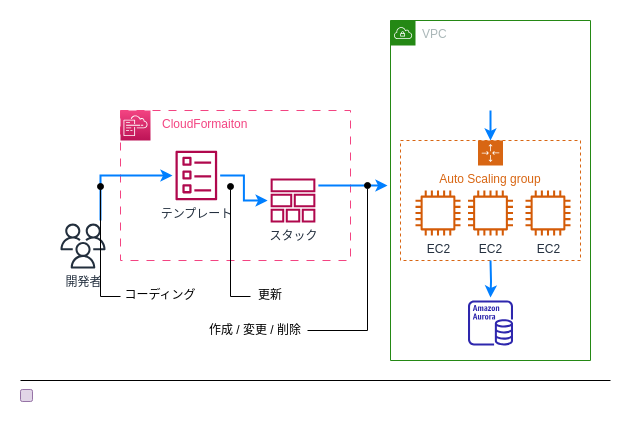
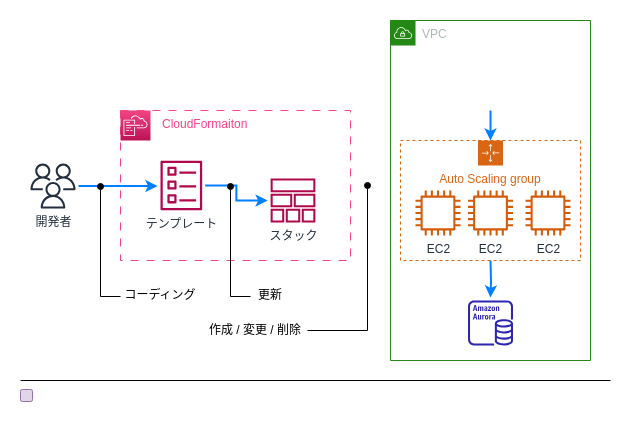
  <mxCell id="0" />
  <mxCell id="1" parent="0" />
  <mxCell id="2" value="&lt;font color=&quot;#f34482&quot;&gt;&amp;nbsp; &amp;nbsp; &amp;nbsp; &amp;nbsp; &amp;nbsp; &amp;nbsp; CloudFormaiton&lt;/font&gt;" style="rounded=0;whiteSpace=wrap;html=1;align=left;dashed=1;dashPattern=8 8;verticalAlign=top;fillColor=none;strokeColor=#F34482;" parent="1" vertex="1"><mxGeometry x="120" y="110" width="230" height="150" as="geometry" /></mxCell>
  <mxCell id="3" value="" style="sketch=0;points=[[0,0,0],[0.25,0,0],[0.5,0,0],[0.75,0,0],[1,0,0],[0,1,0],[0.25,1,0],[0.5,1,0],[0.75,1,0],[1,1,0],[0,0.25,0],[0,0.5,0],[0,0.75,0],[1,0.25,0],[1,0.5,0],[1,0.75,0]];points=[[0,0,0],[0.25,0,0],[0.5,0,0],[0.75,0,0],[1,0,0],[0,1,0],[0.25,1,0],[0.5,1,0],[0.75,1,0],[1,1,0],[0,0.25,0],[0,0.5,0],[0,0.75,0],[1,0.25,0],[1,0.5,0],[1,0.75,0]];outlineConnect=0;fontColor=#232F3E;gradientColor=#F34482;gradientDirection=north;fillColor=#BC1356;strokeColor=#ffffff;dashed=0;verticalLabelPosition=bottom;verticalAlign=top;align=center;html=1;fontSize=12;fontStyle=0;aspect=fixed;shape=mxgraph.aws4.resourceIcon;resIcon=mxgraph.aws4.cloudformation;" parent="1" vertex="1"><mxGeometry x="120" y="110" width="30" height="30" as="geometry" /></mxCell>
- <mxCell id="4" style="edgeStyle=orthogonalEdgeStyle;rounded=0;orthogonalLoop=1;jettySize=auto;html=1;strokeColor=#007FFF;strokeWidth=2;targetPerimeterSpacing=3;sourcePerimeterSpacing=3;" parent="1" source="5" target="10" edge="1"><mxGeometry relative="1" as="geometry"><Array as="points"><mxPoint x="370" y="185" /><mxPoint x="370" y="185" /></Array></mxGeometry></mxCell>
  <mxCell id="5" value="スタック" style="sketch=0;outlineConnect=0;fontColor=#232F3E;gradientColor=none;fillColor=#B0084D;strokeColor=none;dashed=0;verticalLabelPosition=bottom;verticalAlign=top;align=center;html=1;fontSize=12;fontStyle=0;aspect=fixed;pointerEvents=1;shape=mxgraph.aws4.stack;" parent="1" vertex="1"><mxGeometry x="270" y="178.08" width="45" height="43.85" as="geometry" /></mxCell>
  <mxCell id="6" style="edgeStyle=orthogonalEdgeStyle;rounded=0;orthogonalLoop=1;jettySize=auto;html=1;strokeColor=#007FFF;strokeWidth=2;targetPerimeterSpacing=3;sourcePerimeterSpacing=3;" parent="1" source="7" target="5" edge="1"><mxGeometry relative="1" as="geometry" /></mxCell>
- <mxCell id="7" value="テンプレート" style="sketch=0;outlineConnect=0;fontColor=#232F3E;gradientColor=none;fillColor=#B0084D;strokeColor=none;dashed=0;verticalLabelPosition=bottom;verticalAlign=top;align=center;html=1;fontSize=12;fontStyle=0;aspect=fixed;pointerEvents=1;shape=mxgraph.aws4.template;" parent="1" vertex="1"><mxGeometry x="175" y="150" width="41.67" height="50" as="geometry" /></mxCell>
+ <mxCell id="7" value="テンプレート" style="sketch=0;outlineConnect=0;fontColor=#232F3E;gradientColor=none;fillColor=#B0084D;strokeColor=none;dashed=0;verticalLabelPosition=bottom;verticalAlign=top;align=center;html=1;fontSize=12;fontStyle=0;aspect=fixed;pointerEvents=1;shape=mxgraph.aws4.template;" parent="1" vertex="1"><mxGeometry x="160" y="160" width="41.67" height="50" as="geometry" /></mxCell>
  <mxCell id="8" style="edgeStyle=orthogonalEdgeStyle;rounded=0;orthogonalLoop=1;jettySize=auto;html=1;strokeColor=#007FFF;strokeWidth=2;targetPerimeterSpacing=3;sourcePerimeterSpacing=3;" parent="1" source="9" target="7" edge="1"><mxGeometry relative="1" as="geometry"><Array as="points"><mxPoint x="100" y="185" /><mxPoint x="100" y="185" /></Array></mxGeometry></mxCell>
- <mxCell id="9" value="開発者" style="sketch=0;outlineConnect=0;fontColor=#232F3E;gradientColor=none;fillColor=#232F3D;strokeColor=none;dashed=0;verticalLabelPosition=bottom;verticalAlign=top;align=center;html=1;fontSize=12;fontStyle=0;aspect=fixed;pointerEvents=1;shape=mxgraph.aws4.users;" parent="1" vertex="1"><mxGeometry x="60" y="223.08" width="45" height="45" as="geometry" /></mxCell>
+ <mxCell id="9" value="開発者" style="sketch=0;outlineConnect=0;fontColor=#232F3E;gradientColor=none;fillColor=#232F3D;strokeColor=none;dashed=0;verticalLabelPosition=bottom;verticalAlign=top;align=center;html=1;fontSize=12;fontStyle=0;aspect=fixed;pointerEvents=1;shape=mxgraph.aws4.users;" parent="1" vertex="1"><mxGeometry x="30" y="163.08" width="45" height="45" as="geometry" /></mxCell>
  <mxCell id="10" value="VPC" style="points=[[0,0],[0.25,0],[0.5,0],[0.75,0],[1,0],[1,0.25],[1,0.5],[1,0.75],[1,1],[0.75,1],[0.5,1],[0.25,1],[0,1],[0,0.75],[0,0.5],[0,0.25]];outlineConnect=0;gradientColor=none;html=1;whiteSpace=wrap;fontSize=12;fontStyle=0;container=0;pointerEvents=0;collapsible=0;recursiveResize=0;shape=mxgraph.aws4.group;grIcon=mxgraph.aws4.group_vpc;strokeColor=#248814;fillColor=none;verticalAlign=top;align=left;spacingLeft=30;fontColor=#AAB7B8;dashed=0;" parent="1" vertex="1"><mxGeometry x="390" y="20" width="200" height="340" as="geometry" /></mxCell>
  <mxCell id="11" value="" style="sketch=0;outlineConnect=0;fontColor=#232F3E;gradientColor=none;fillColor=#2E27AD;strokeColor=none;dashed=0;verticalLabelPosition=bottom;verticalAlign=top;align=center;html=1;fontSize=12;fontStyle=0;aspect=fixed;pointerEvents=1;shape=mxgraph.aws4.aurora_instance;" parent="1" vertex="1"><mxGeometry x="467.5" y="300" width="45" height="45" as="geometry" /></mxCell>
  <mxCell id="12" style="edgeStyle=orthogonalEdgeStyle;rounded=0;orthogonalLoop=1;jettySize=auto;html=1;entryX=0.5;entryY=0;entryDx=0;entryDy=0;strokeColor=#007FFF;strokeWidth=2;targetPerimeterSpacing=3;sourcePerimeterSpacing=3;" parent="1" target="14" edge="1"><mxGeometry relative="1" as="geometry"><mxPoint x="490" y="110" as="sourcePoint" /></mxGeometry></mxCell>
  <mxCell id="13" value="" style="group" parent="1" vertex="1" connectable="0"><mxGeometry x="400" y="140" width="180" height="120" as="geometry" /></mxCell>
  <mxCell id="14" value="Auto Scaling group" style="points=[[0,0],[0.25,0],[0.5,0],[0.75,0],[1,0],[1,0.25],[1,0.5],[1,0.75],[1,1],[0.75,1],[0.5,1],[0.25,1],[0,1],[0,0.75],[0,0.5],[0,0.25]];outlineConnect=0;gradientColor=none;html=1;whiteSpace=wrap;fontSize=12;fontStyle=0;container=0;pointerEvents=0;collapsible=0;recursiveResize=0;shape=mxgraph.aws4.groupCenter;grIcon=mxgraph.aws4.group_auto_scaling_group;grStroke=1;strokeColor=#D86613;fillColor=none;verticalAlign=top;align=center;fontColor=#D86613;dashed=1;spacingTop=25;" parent="13" vertex="1"><mxGeometry width="180" height="120" as="geometry" /></mxCell>
  <mxCell id="15" value="EC2" style="sketch=0;outlineConnect=0;fontColor=#232F3E;gradientColor=none;fillColor=#D45B07;strokeColor=none;dashed=0;verticalLabelPosition=bottom;verticalAlign=top;align=center;html=1;fontSize=12;fontStyle=0;aspect=fixed;pointerEvents=1;shape=mxgraph.aws4.instance2;" parent="13" vertex="1"><mxGeometry x="15" y="50" width="45" height="45" as="geometry" /></mxCell>
  <mxCell id="16" value="EC2" style="sketch=0;outlineConnect=0;fontColor=#232F3E;gradientColor=none;fillColor=#D45B07;strokeColor=none;dashed=0;verticalLabelPosition=bottom;verticalAlign=top;align=center;html=1;fontSize=12;fontStyle=0;aspect=fixed;pointerEvents=1;shape=mxgraph.aws4.instance2;" parent="13" vertex="1"><mxGeometry x="67.5" y="50" width="45" height="45" as="geometry" /></mxCell>
  <mxCell id="17" value="EC2" style="sketch=0;outlineConnect=0;fontColor=#232F3E;gradientColor=none;fillColor=#D45B07;strokeColor=none;dashed=0;verticalLabelPosition=bottom;verticalAlign=top;align=center;html=1;fontSize=12;fontStyle=0;aspect=fixed;pointerEvents=1;shape=mxgraph.aws4.instance2;" parent="13" vertex="1"><mxGeometry x="125" y="50" width="45" height="45" as="geometry" /></mxCell>
  <mxCell id="18" value="" style="endArrow=none;html=1;strokeWidth=1;rounded=0;" parent="1" edge="1"><mxGeometry width="50" height="50" relative="1" as="geometry"><mxPoint x="20" y="380" as="sourcePoint" /><mxPoint x="610" y="380" as="targetPoint" /></mxGeometry></mxCell>
  <mxCell id="19" value="" style="rounded=1;whiteSpace=wrap;html=1;fillColor=#e1d5e7;strokeColor=#9673a6;" parent="1" vertex="1"><mxGeometry x="20" y="389" width="12" height="12" as="geometry" /></mxCell>
  <mxCell id="20" style="edgeStyle=orthogonalEdgeStyle;rounded=0;orthogonalLoop=1;jettySize=auto;html=1;strokeColor=#007FFF;strokeWidth=2;targetPerimeterSpacing=3;sourcePerimeterSpacing=3;" parent="1" target="11" edge="1"><mxGeometry relative="1" as="geometry"><mxPoint x="490" y="260" as="sourcePoint" /></mxGeometry></mxCell>
  <mxCell id="21" style="edgeStyle=orthogonalEdgeStyle;rounded=0;orthogonalLoop=1;jettySize=auto;html=1;endArrow=none;endFill=0;startArrow=oval;startFill=1;" parent="1" edge="1"><mxGeometry relative="1" as="geometry"><mxPoint x="120" y="296" as="targetPoint" /><mxPoint x="100" y="186" as="sourcePoint" /><Array as="points"><mxPoint x="100" y="296" /></Array></mxGeometry></mxCell>
  <mxCell id="22" value="コーディング" style="text;strokeColor=none;align=center;fillColor=none;html=1;verticalAlign=middle;whiteSpace=wrap;rounded=0;" parent="1" vertex="1"><mxGeometry x="120" y="280" width="80" height="30" as="geometry" /></mxCell>
  <mxCell id="23" style="edgeStyle=orthogonalEdgeStyle;rounded=0;orthogonalLoop=1;jettySize=auto;html=1;endArrow=none;endFill=0;startArrow=oval;startFill=1;" parent="1" edge="1"><mxGeometry relative="1" as="geometry"><mxPoint x="250" y="296" as="targetPoint" /><mxPoint x="230" y="186" as="sourcePoint" /><Array as="points"><mxPoint x="230" y="296" /></Array></mxGeometry></mxCell>
  <mxCell id="24" value="更新" style="text;strokeColor=none;align=center;fillColor=none;html=1;verticalAlign=middle;whiteSpace=wrap;rounded=0;" parent="1" vertex="1"><mxGeometry x="250" y="280" width="40" height="30" as="geometry" /></mxCell>
  <mxCell id="25" value="作成 / 変更 / 削除" style="text;strokeColor=none;align=center;fillColor=none;html=1;verticalAlign=middle;whiteSpace=wrap;rounded=0;" parent="1" vertex="1"><mxGeometry x="200" y="315" width="110" height="30" as="geometry" /></mxCell>
  <mxCell id="26" style="edgeStyle=orthogonalEdgeStyle;rounded=0;orthogonalLoop=1;jettySize=auto;html=1;endArrow=none;endFill=0;startArrow=oval;startFill=1;entryX=1;entryY=0.5;entryDx=0;entryDy=0;" parent="1" edge="1"><mxGeometry relative="1" as="geometry"><mxPoint x="307" y="330" as="targetPoint" /><mxPoint x="367" y="185" as="sourcePoint" /><Array as="points"><mxPoint x="367" y="330" /></Array></mxGeometry></mxCell>
